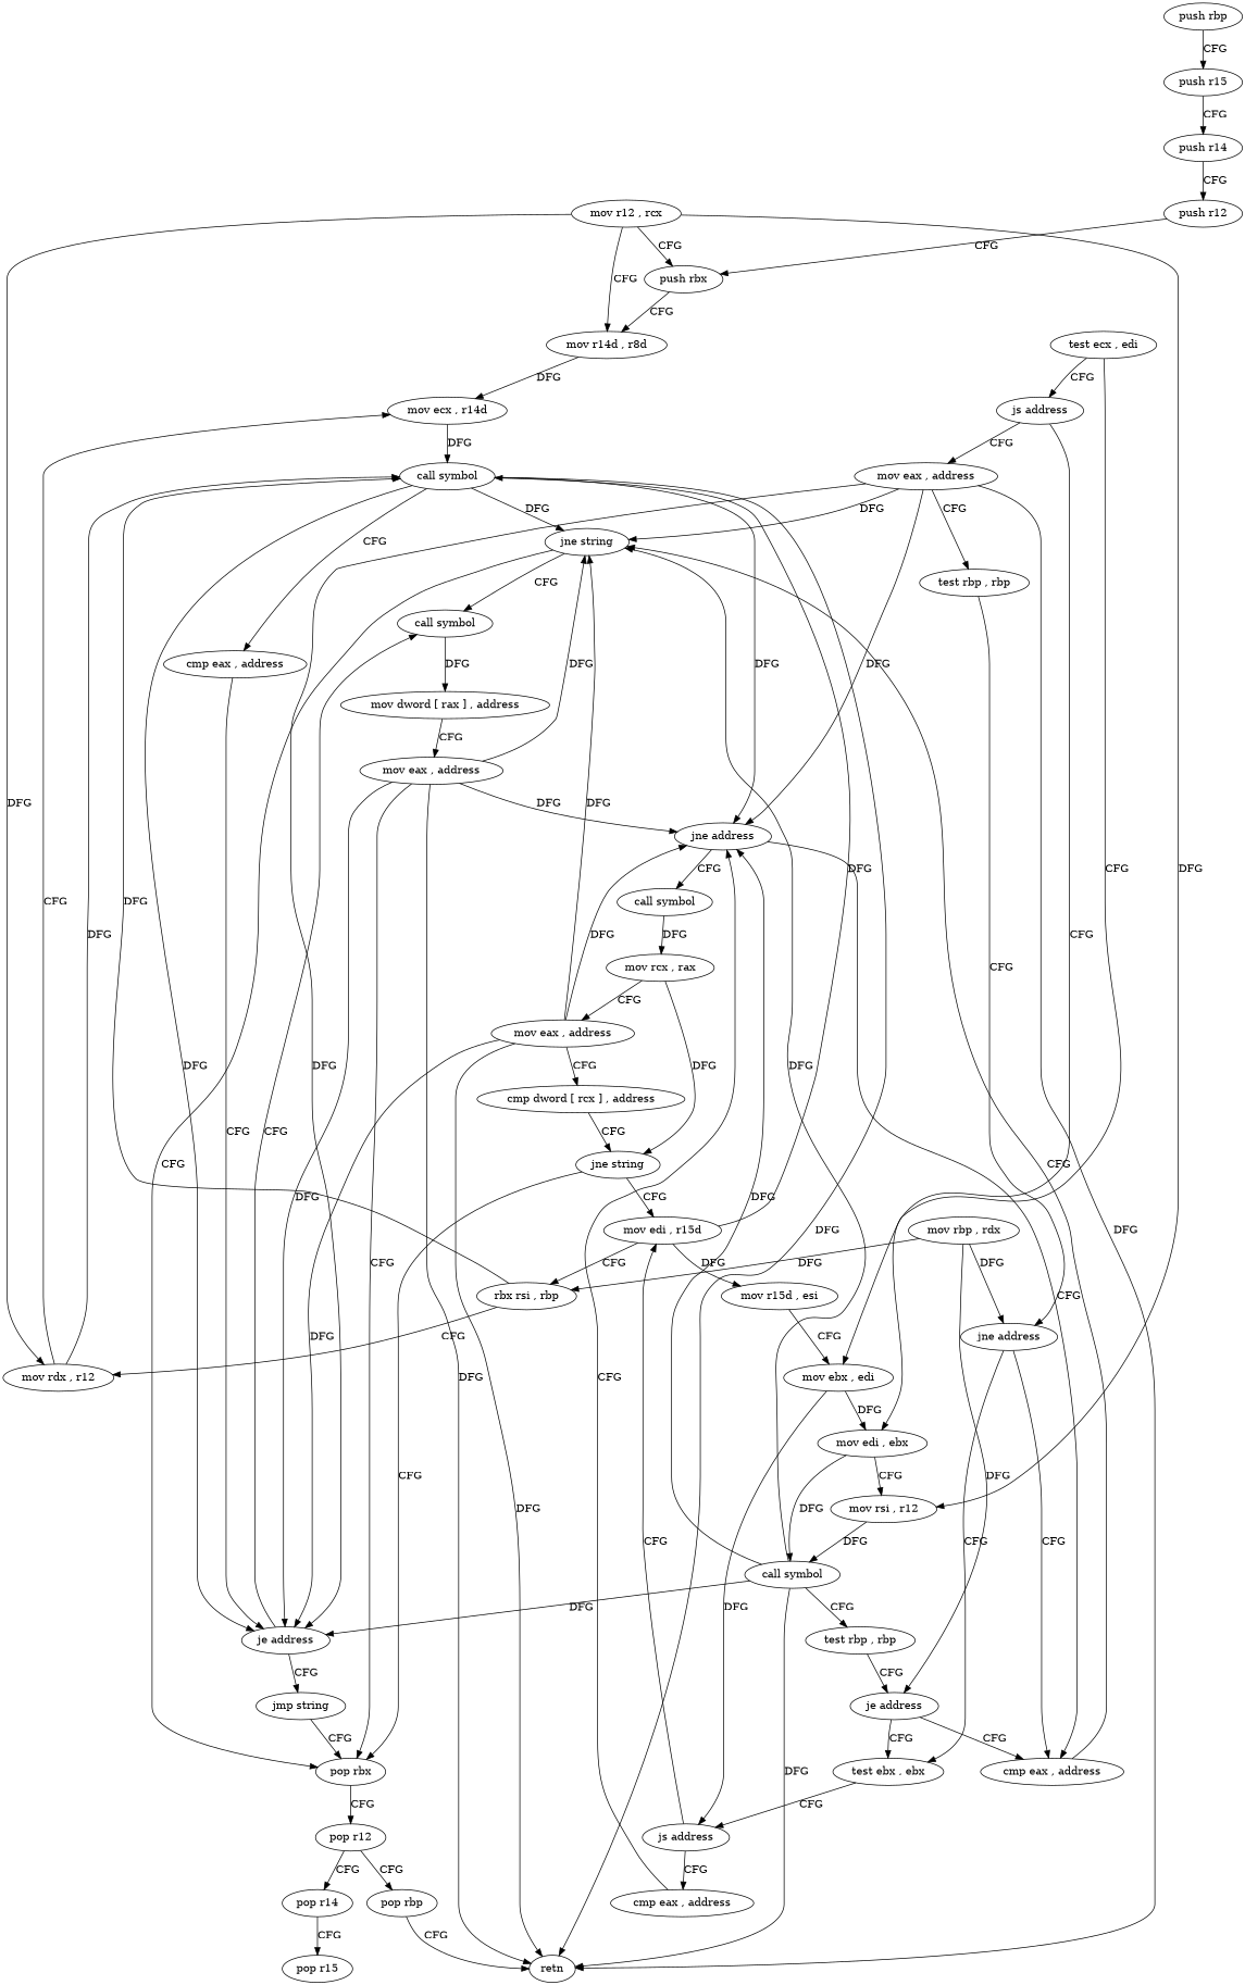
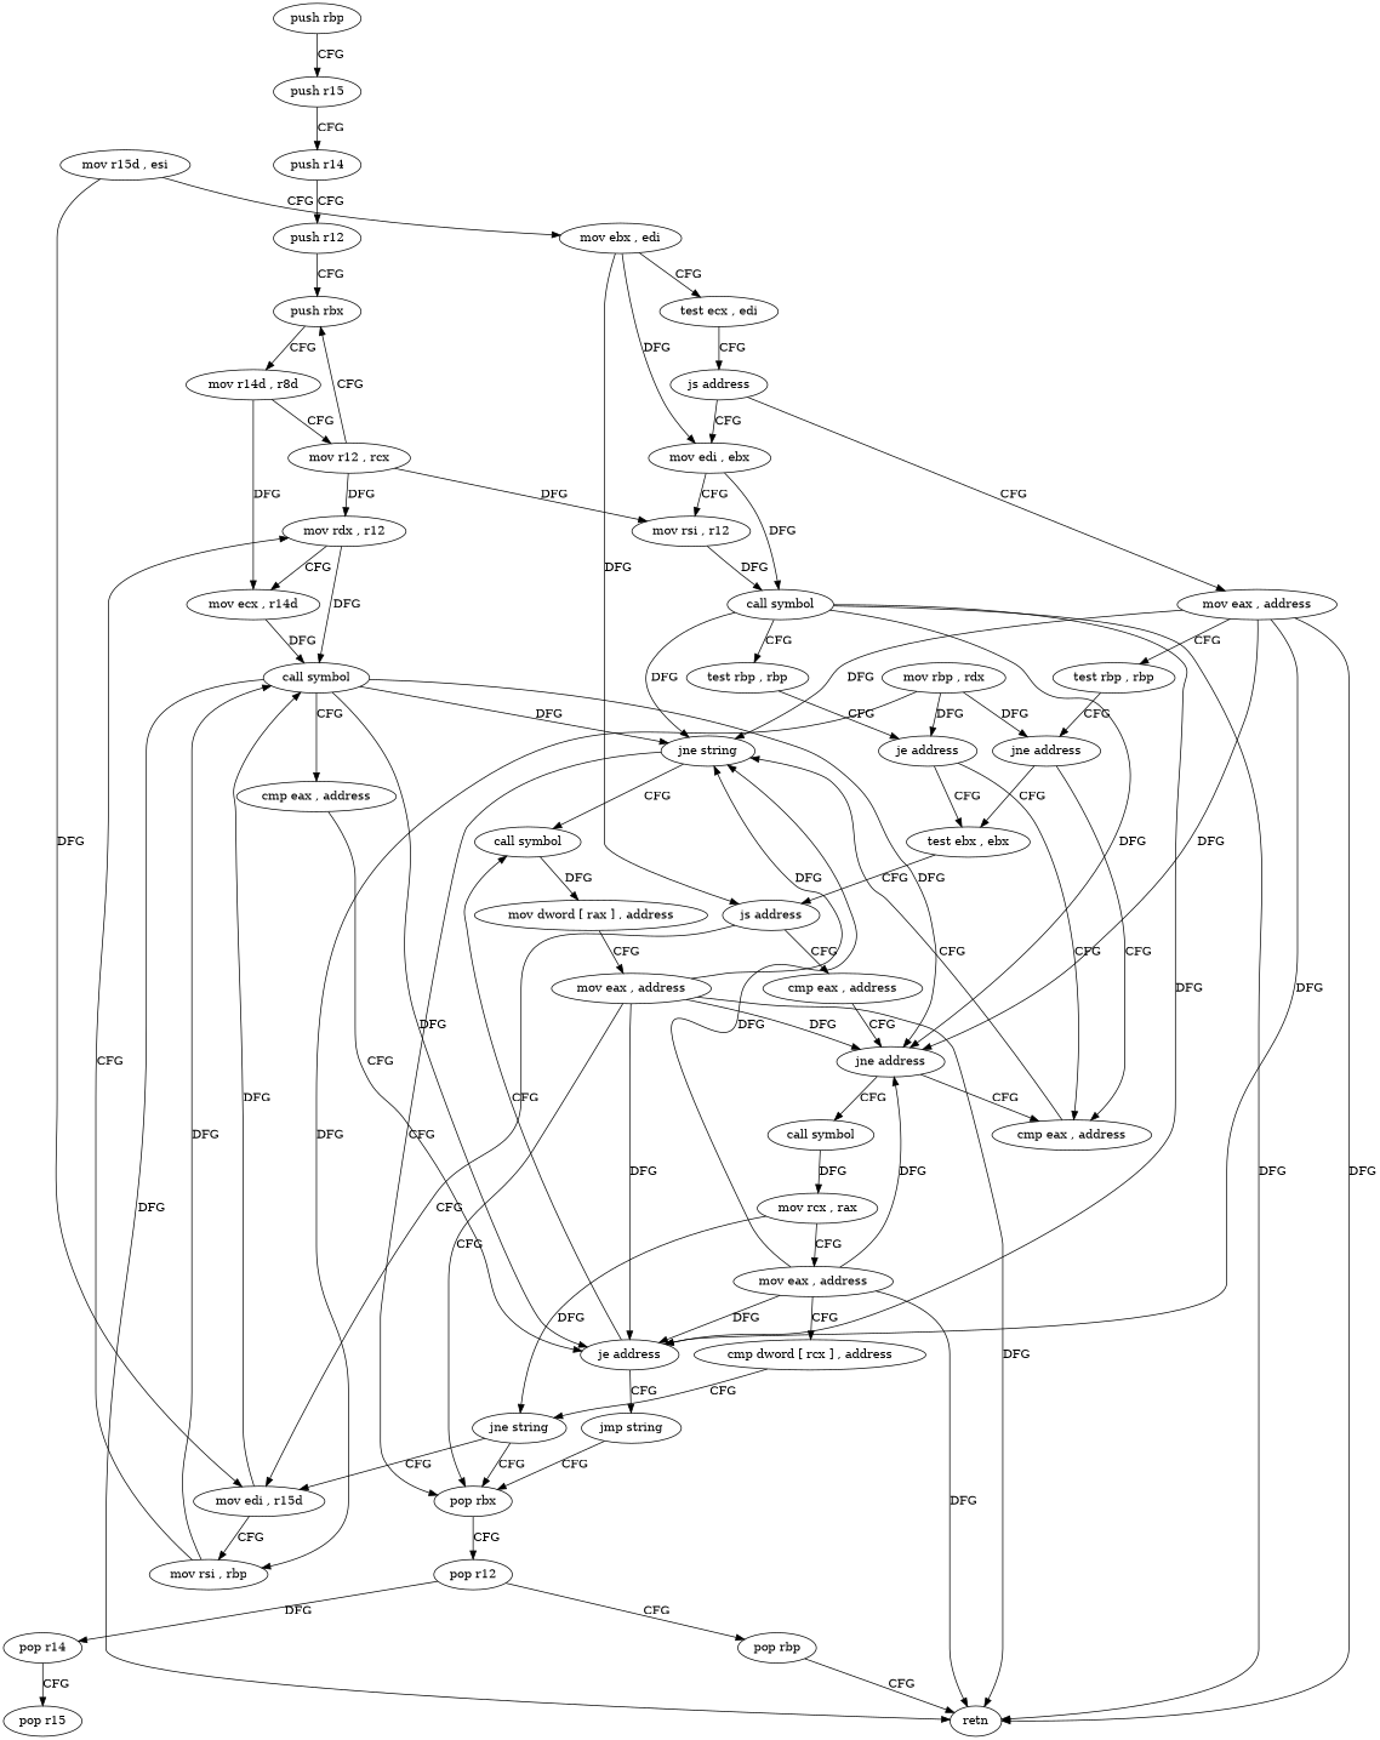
  digraph {
    n1 [label="push rbp"]
    n2 [label="push r15"]
    n3 [label="push r14"]
    n4 [label="push r12"]
    n5 [label="push rbx"]
    n6 [label="mov r14d , r8d"]
    n7 [label="mov r12 , rcx"]
    n8 [label="mov ecx , r14d"]
    n9 [label="mov rsi , r12"]
    n10 [label="mov rdx , r12"]
    n11 [label="call symbol"]
    n12 [label="mov rbp , rdx"]
    n13 [label="jne address"]
    n14 [label="je address"]
-   n15 [label="rbx rsi , rbp"]
+   n15 [label="mov rsi , rbp"]
    n16 [label="call symbol"]
    n17 [label="mov r15d , esi"]
    n18 [label="mov ebx , edi"]
    n19 [label="mov edi , r15d"]
    n20 [label="test ebx , ebx"]
    n21 [label="cmp eax , address"]
    n22 [label="test ecx , edi"]
    n23 [label="mov edi , ebx"]
    n24 [label="js address"]
    n25 [label="js address"]
    n26 [label="cmp eax , address"]
    n27 [label="mov eax , address"]
    n28 [label="test rbp , rbp"]
    n29 [label="jne string"]
    n30 [label="je address"]
    n31 [label="jne address"]
    n32 [label=retn]
    n33 [label="pop rbx"]
    n34 [label="call symbol"]
    n35 [label="jmp string"]
    n36 [label="call symbol"]
    n37 [label="test rbp , rbp"]
    n38 [label="cmp eax , address"]
    n39 [label="pop r12"]
    n40 [label="mov dword [ rax ] , address"]
    n41 [label="pop r14"]
    n42 [label="pop rbp"]
    n43 [label="mov eax , address"]
    n44 [label="mov rcx , rax"]
    n45 [label="mov eax , address"]
    n46 [label="jne string"]
    n47 [label="pop r15"]
    n48 [label="cmp dword [ rcx ] , address"]
    n1 -> n2 [label=CFG]
    n2 -> n3 [label=CFG]
    n3 -> n4 [label=CFG]
    n4 -> n5 [label=CFG]
    n5 -> n6 [label=CFG]
-   n7 -> n6 [label=CFG]
+   n6 -> n7 [label=CFG]
    n6 -> n8 [label=DFG]
    n7 -> n5 [label=CFG]
    n7 -> n9 [label=DFG]
    n7 -> n10 [label=DFG]
    n8 -> n11 [label=DFG]
    n9 -> n16 [label=DFG]
    n10 -> n8 [label=CFG]
    n10 -> n11 [label=DFG]
    n11 -> n29 [label=DFG]
    n11 -> n30 [label=DFG]
    n11 -> n31 [label=DFG]
    n11 -> n32 [label=DFG]
    n11 -> n38 [label=CFG]
    n12 -> n13 [label=DFG]
    n12 -> n14 [label=DFG]
    n12 -> n15 [label=DFG]
    n13 -> n20 [label=CFG]
    n13 -> n21 [label=CFG]
    n14 -> n20 [label=CFG]
    n14 -> n21 [label=CFG]
    n15 -> n10 [label=CFG]
    n15 -> n11 [label=DFG]
    n16 -> n29 [label=DFG]
    n16 -> n30 [label=DFG]
    n16 -> n31 [label=DFG]
    n16 -> n32 [label=DFG]
    n16 -> n37 [label=CFG]
    n17 -> n18 [label=CFG]
-   n19 -> n17 [label=DFG]
-   n22 -> n18 [label=CFG]
+   n17 -> n19 [label=DFG]
+   n18 -> n22 [label=CFG]
    n18 -> n23 [label=DFG]
    n18 -> n24 [label=DFG]
    n19 -> n11 [label=DFG]
    n19 -> n15 [label=CFG]
    n20 -> n24 [label=CFG]
    n21 -> n29 [label=CFG]
    n22 -> n25 [label=CFG]
    n23 -> n9 [label=CFG]
    n23 -> n16 [label=DFG]
    n24 -> n19 [label=CFG]
    n24 -> n26 [label=CFG]
    n25 -> n23 [label=CFG]
    n25 -> n27 [label=CFG]
    n26 -> n31 [label=CFG]
    n27 -> n28 [label=CFG]
    n27 -> n29 [label=DFG]
    n27 -> n30 [label=DFG]
    n27 -> n31 [label=DFG]
    n27 -> n32 [label=DFG]
    n28 -> n13 [label=CFG]
    n29 -> n33 [label=CFG]
    n29 -> n34 [label=CFG]
    n30 -> n34 [label=CFG]
    n30 -> n35 [label=CFG]
    n31 -> n21 [label=CFG]
    n31 -> n36 [label=CFG]
    n33 -> n39 [label=CFG]
    n34 -> n40 [label=DFG]
    n35 -> n33 [label=CFG]
    n36 -> n44 [label=DFG]
    n37 -> n14 [label=CFG]
    n38 -> n30 [label=CFG]
-   n39 -> n41 [label=CFG]
+   n39 -> n41 [label=DFG]
    n39 -> n42 [label=CFG]
    n40 -> n43 [label=CFG]
    n41 -> n47 [label=CFG]
    n42 -> n32 [label=CFG]
    n43 -> n29 [label=DFG]
    n43 -> n30 [label=DFG]
    n43 -> n31 [label=DFG]
    n43 -> n32 [label=DFG]
    n43 -> n33 [label=CFG]
    n44 -> n45 [label=CFG]
    n44 -> n46 [label=DFG]
    n45 -> n29 [label=DFG]
    n45 -> n30 [label=DFG]
    n45 -> n31 [label=DFG]
    n45 -> n32 [label=DFG]
    n45 -> n48 [label=CFG]
    n46 -> n19 [label=CFG]
    n46 -> n33 [label=CFG]
    n48 -> n46 [label=CFG]
  }
